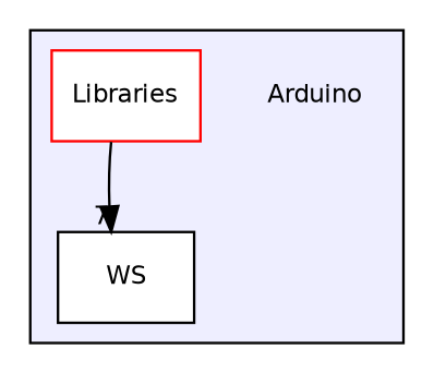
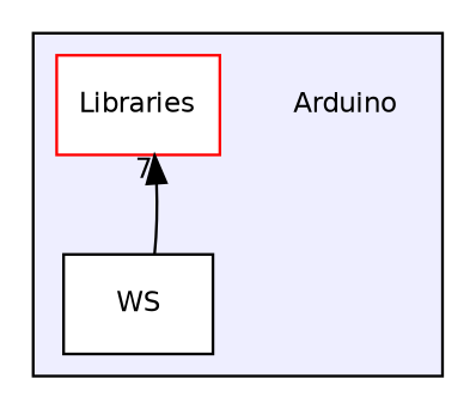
  digraph {
    compound=true
    node [fontname=Helvetica fontsize=10 shape=box fillcolor=white style=filled]
    n1 [label=Arduino shape=plaintext fillcolor="" style=""]
    n2 [color=red label=Libraries]
    n3 [color=black label=WS]
    subgraph cluster_1 {
      bgcolor="#eeeeff"
      pencolor=black
      n1
      n2
      n3
    }
-   n2 -> n3 [headlabel=7 labeldistance=1.5 labelfontname=Helvetica labelfontsize=10]
+   n3 -> n2 [headlabel=7 labeldistance=1.5 labelfontname=Helvetica labelfontsize=10]
  }
